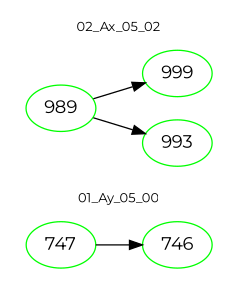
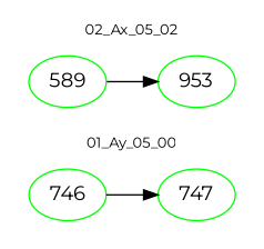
  digraph {
    fontname=Montserrat
    rankdir=LR
    node [color=green fontname=Montserrat]
    edge [color=black fontname=Montserrat]
    n1 [label=746]
    n2 [label=747]
-   n3 [label=989]
-   n4 [label=993]
-   n5 [label=999]
+   n3 [label=589]
+   n4 [label=953]
    subgraph cluster_1 {
      color=white
      fontsize=10
      label="01_Ay_05_00"
      n1
      n2
    }
    subgraph cluster_2 {
      color=white
      fontsize=10
      label="02_Ax_05_02"
      n3
      n4
-     n5
    }
-   n2 -> n1
+   n1 -> n2
    n3 -> n4
-   n3 -> n5
  }
